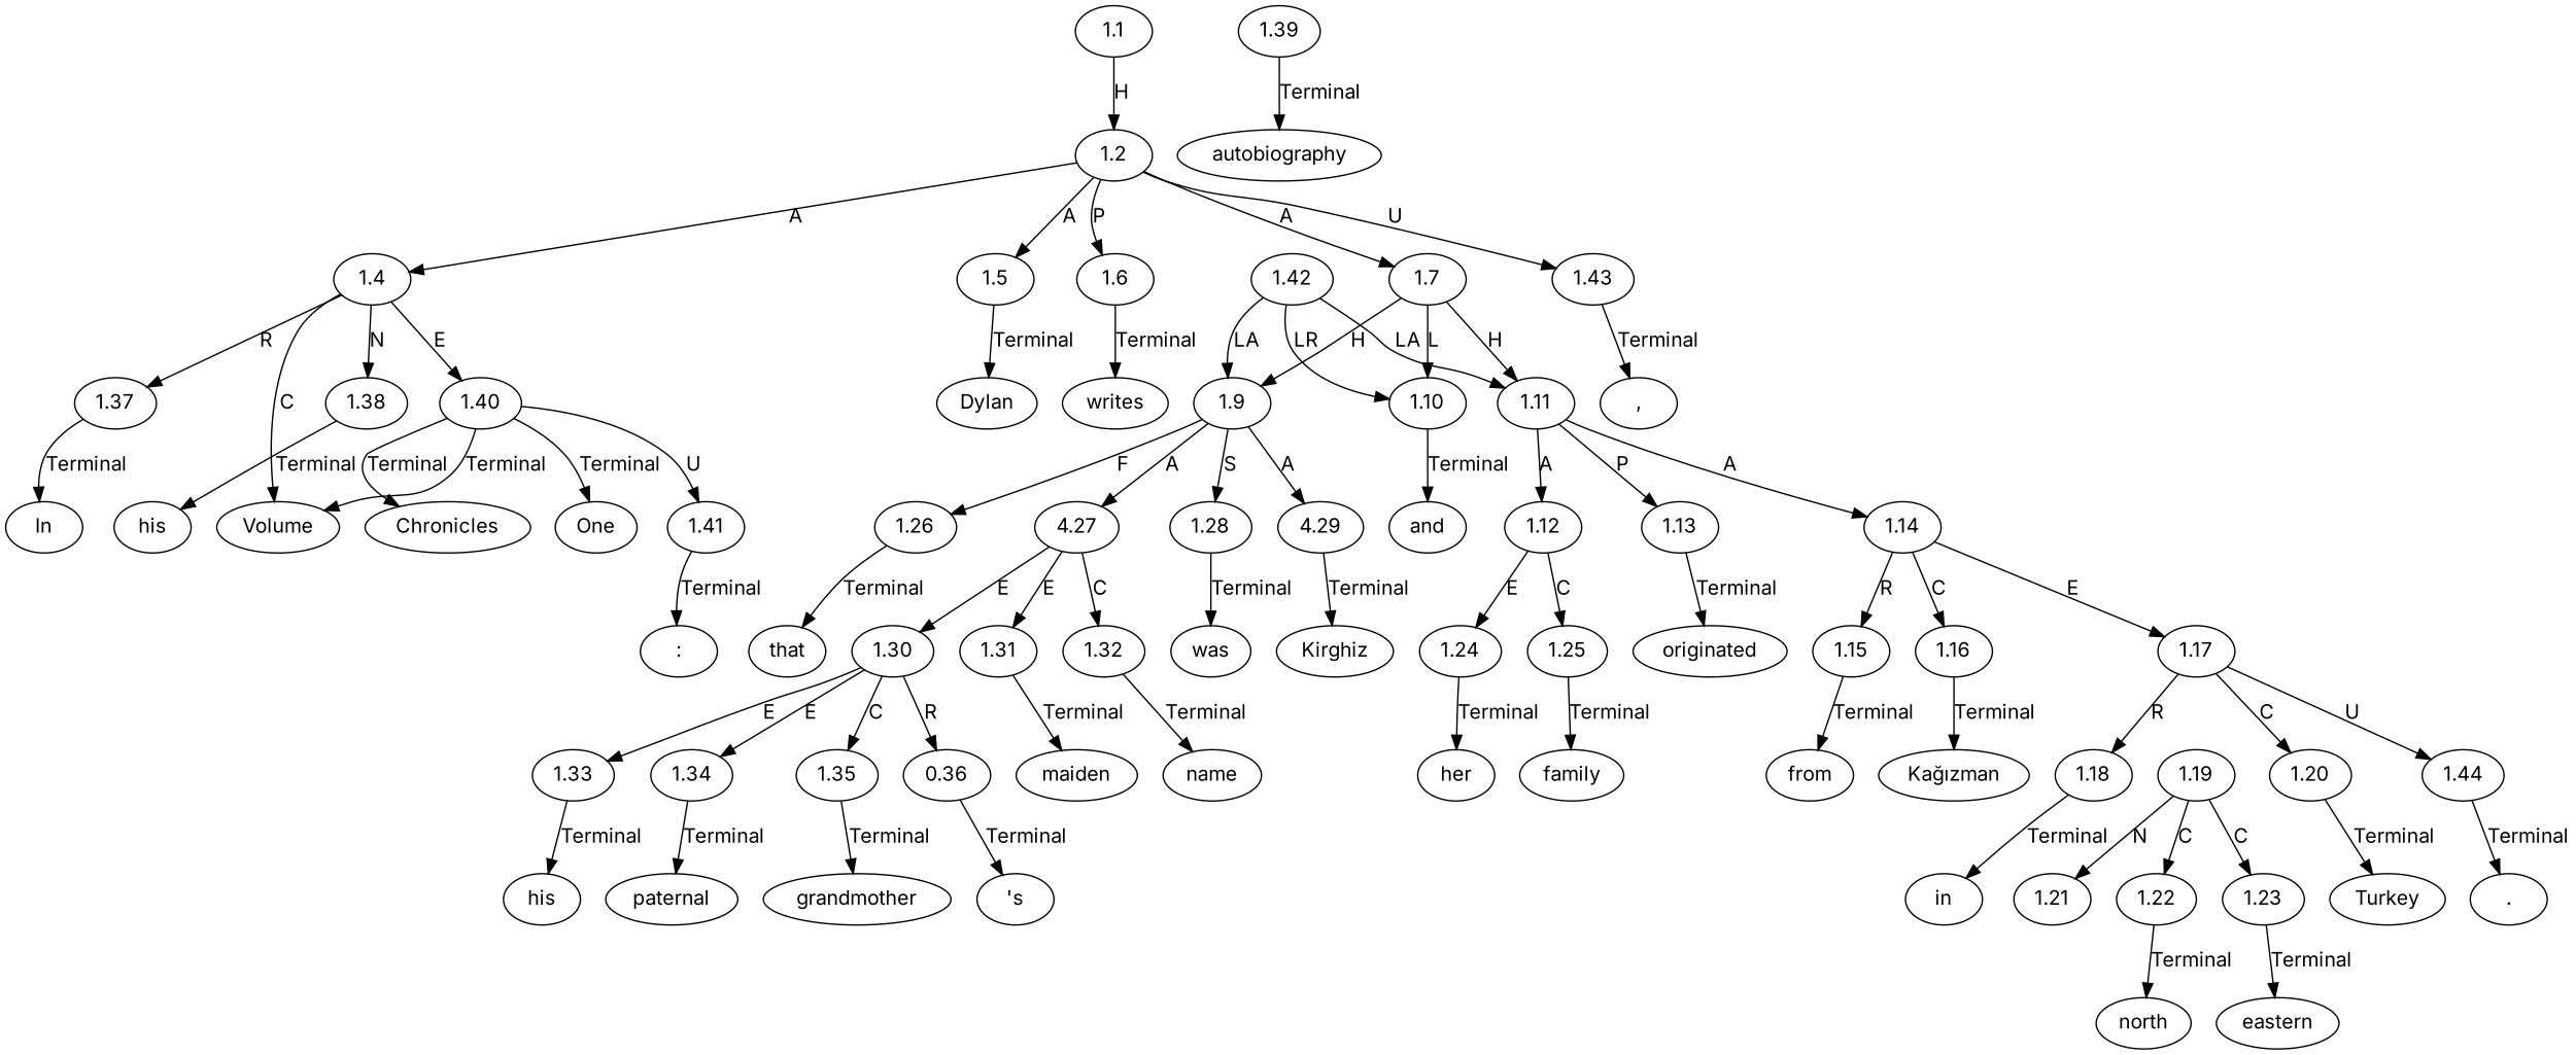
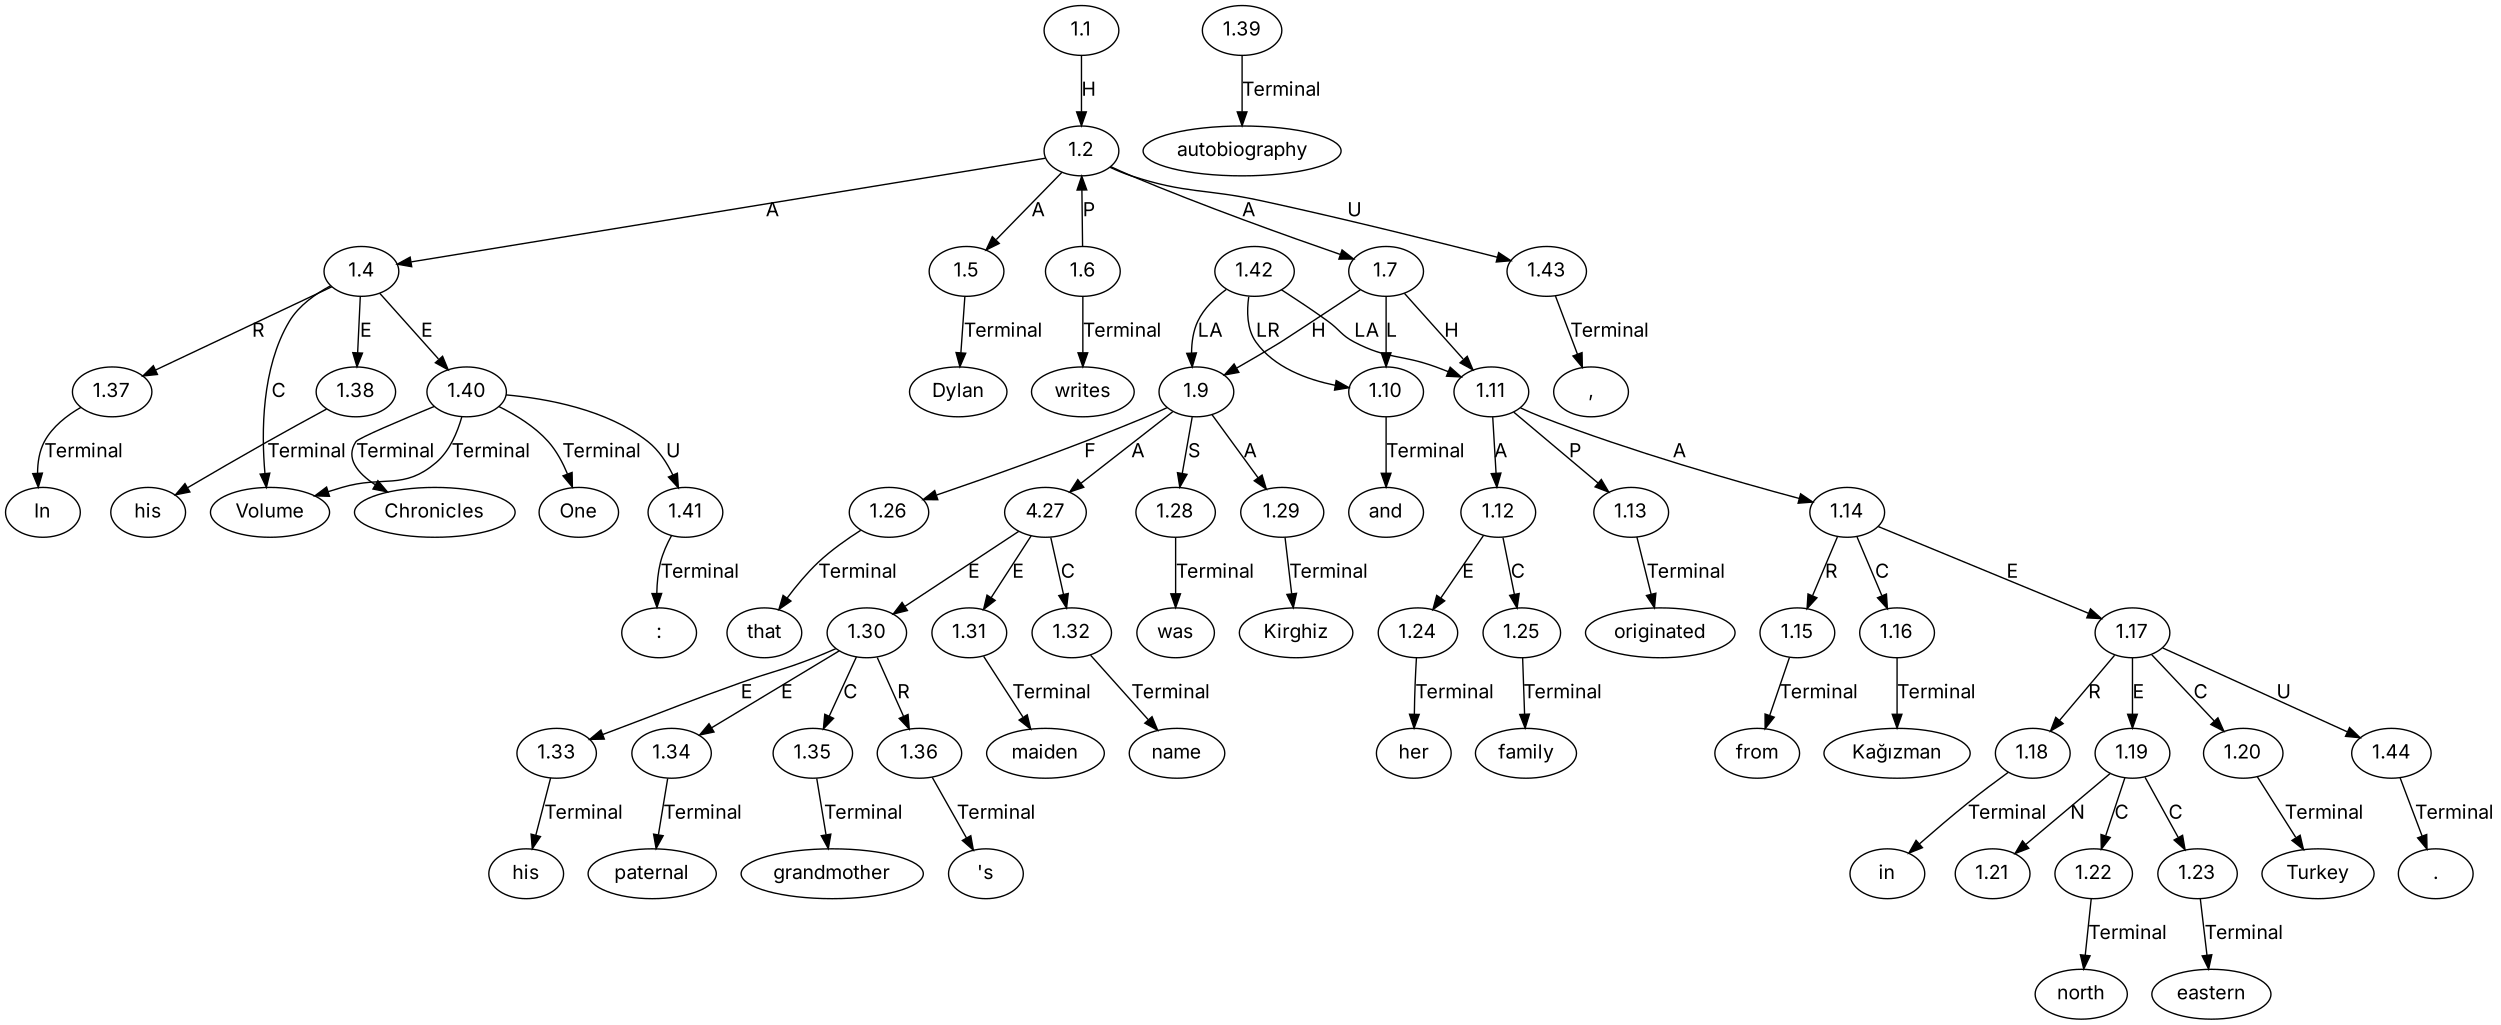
  digraph {
    fontname=Inter
    node [fontname=Inter ordering=out]
    edge [fontname=Inter ordering=out]
    n1 [label=In]
    n2 [label=writes]
    n3 [label=that]
    n4 [label=his]
    n5 [label=paternal]
    n6 [label=grandmother]
    n7 [label="'s"]
    n8 [label=maiden]
    n9 [label=name]
    n10 [label=was]
    n11 [label=Kirghiz]
    n12 [label=his]
    n13 [label=and]
    n14 [label=her]
    n15 [label=family]
    n16 [label=originated]
    n17 [label=from]
    n18 [label="Kağızman"]
    n19 [label=in]
    n20 [label=north]
    n21 [label=eastern]
    n22 [label=Turkey]
    n23 [label=autobiography]
    n24 [label="."]
    n25 [label=Chronicles]
    n26 [label=":"]
    n27 [label=Volume]
    n28 [label=One]
    n29 [label=","]
    n30 [label=Dylan]
    n31 [label=1.1]
    n32 [label=1.2]
    n33 [label=1.4]
    n34 [label=1.5]
    n35 [label=1.6]
    n36 [label=1.7]
    n37 [label=1.43]
    n38 [label=1.37]
    n39 [label=1.38]
    n40 [label=1.40]
    n41 [label=1.9]
    n42 [label=1.10]
    n43 [label=1.11]
    n44 [label=1.39]
    n45 [label=1.41]
    n46 [label=1.26]
    n47 [label=4.27]
    n48 [label=1.28]
-   n49 [label=4.29]
+   n49 [label=1.29]
    n50 [label=1.12]
    n51 [label=1.13]
    n52 [label=1.14]
    n53 [label=1.30]
    n54 [label=1.31]
    n55 [label=1.32]
    n56 [label=1.24]
    n57 [label=1.25]
    n58 [label=1.15]
    n59 [label=1.16]
    n60 [label=1.17]
    n61 [label=1.18]
    n62 [label=1.19]
    n63 [label=1.20]
    n64 [label=1.44]
    n65 [label=1.21]
    n66 [label=1.22]
    n67 [label=1.23]
    n68 [label=1.33]
    n69 [label=1.34]
    n70 [label=1.35]
-   n71 [label=0.36]
+   n71 [label=1.36]
    n72 [label=1.42]
    n31 -> n32 [label=H]
    n32 -> n33 [label=A]
    n32 -> n34 [label=A]
-   n32 -> n35 [label=P]
+   n35 -> n32 [label=P]
    n32 -> n36 [label=A]
    n32 -> n37 [label=U]
    n33 -> n27 [label=C]
    n33 -> n38 [label=R]
-   n33 -> n39 [label=N]
+   n33 -> n39 [label=E]
    n33 -> n40 [label=E]
    n34 -> n30 [label=Terminal]
    n35 -> n2 [label=Terminal]
    n36 -> n41 [label=H]
    n36 -> n42 [label=L]
    n36 -> n43 [label=H]
    n37 -> n29 [label=Terminal]
    n38 -> n1 [label=Terminal]
    n39 -> n12 [label=Terminal]
    n40 -> n25 [label=Terminal]
    n40 -> n27 [label=Terminal]
    n40 -> n28 [label=Terminal]
    n40 -> n45 [label=U]
    n41 -> n46 [label=F]
    n41 -> n47 [label=A]
    n41 -> n48 [label=S]
    n41 -> n49 [label=A]
    n42 -> n13 [label=Terminal]
    n43 -> n50 [label=A]
    n43 -> n51 [label=P]
    n43 -> n52 [label=A]
    n44 -> n23 [label=Terminal]
    n45 -> n26 [label=Terminal]
    n46 -> n3 [label=Terminal]
    n47 -> n53 [label=E]
    n47 -> n54 [label=E]
    n47 -> n55 [label=C]
    n48 -> n10 [label=Terminal]
    n49 -> n11 [label=Terminal]
    n50 -> n56 [label=E]
    n50 -> n57 [label=C]
    n51 -> n16 [label=Terminal]
    n52 -> n58 [label=R]
    n52 -> n59 [label=C]
    n52 -> n60 [label=E]
    n53 -> n68 [label=E]
    n53 -> n69 [label=E]
    n53 -> n70 [label=C]
    n53 -> n71 [label=R]
    n54 -> n8 [label=Terminal]
    n55 -> n9 [label=Terminal]
    n56 -> n14 [label=Terminal]
    n57 -> n15 [label=Terminal]
    n58 -> n17 [label=Terminal]
    n59 -> n18 [label=Terminal]
    n60 -> n61 [label=R]
+   n60 -> n62 [label=E]
    n60 -> n63 [label=C]
    n60 -> n64 [label=U]
    n61 -> n19 [label=Terminal]
    n62 -> n65 [label=N]
    n62 -> n66 [label=C]
    n62 -> n67 [label=C]
    n63 -> n22 [label=Terminal]
    n64 -> n24 [label=Terminal]
    n66 -> n20 [label=Terminal]
    n67 -> n21 [label=Terminal]
    n68 -> n4 [label=Terminal]
    n69 -> n5 [label=Terminal]
    n70 -> n6 [label=Terminal]
    n71 -> n7 [label=Terminal]
    n72 -> n41 [label=LA]
    n72 -> n42 [label=LR]
    n72 -> n43 [label=LA]
  }
